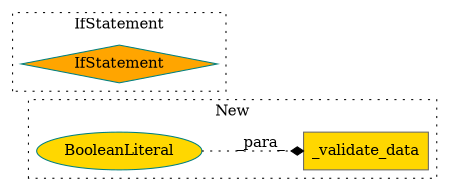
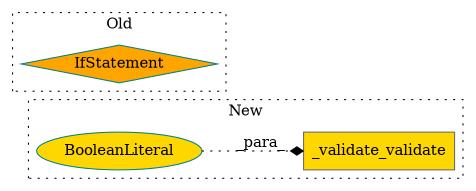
  digraph {
    rankdir=LR
    node [style=filled fillcolor=gold color=teal]
-   n1 [a=32 l="15,1" label=_validate_data s="4347,4373" shape=box color=gray40]
+   n1 [a=32 l="15,1" label=_validate_validate s="4347,4373" shape=box color=gray40]
    n2 [a=9 l=4 label=BooleanLiteral s=4369 shape=ellipse]
    n3 [a=25 l="4,2" label=IfStatement s="4252,4324" shape=diamond fillcolor=orange]
    subgraph cluster_1 {
      label=New
      style=dotted
      n1
      n2
    }
    subgraph cluster_2 {
-     label=IfStatement
+     label=Old
      style=dotted
      n3
    }
    n2 -> n1 [label=_para_ style=dotted arrowhead=diamond]
  }
